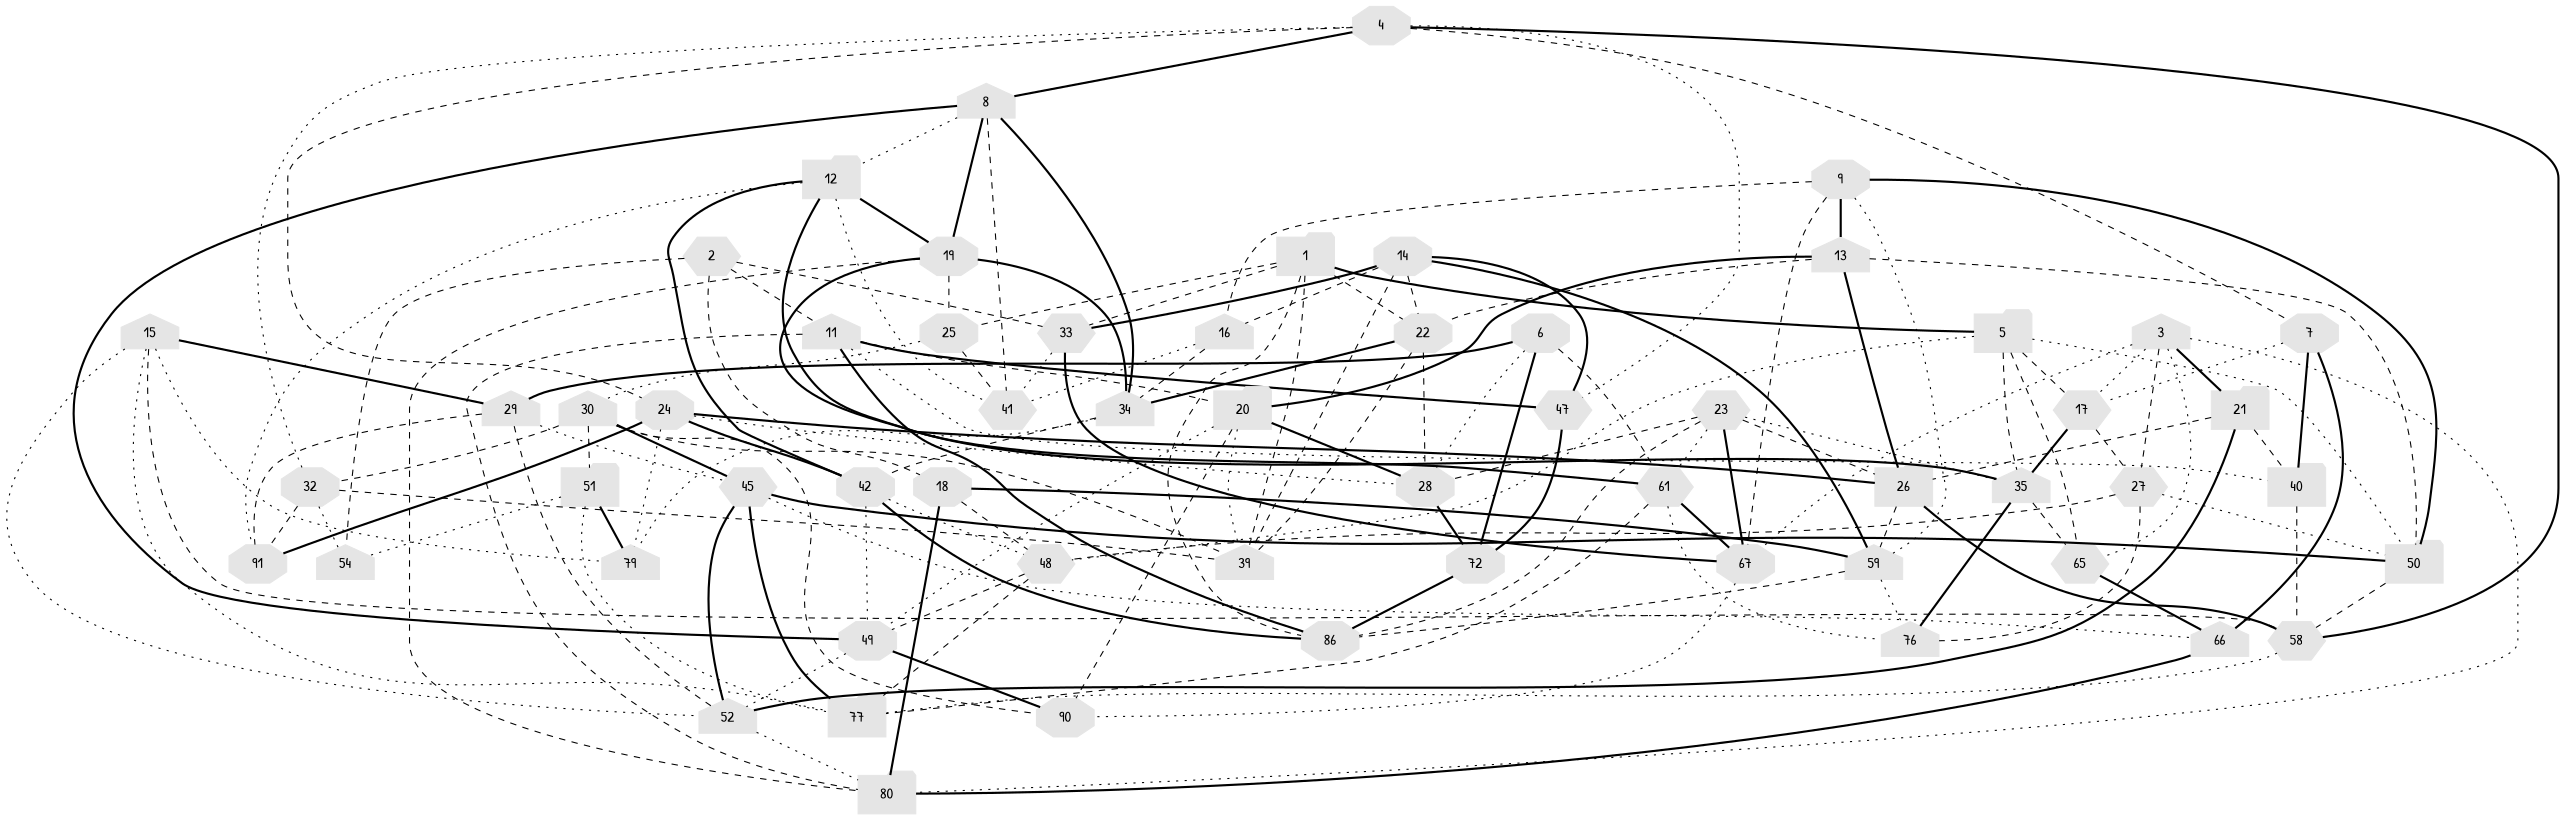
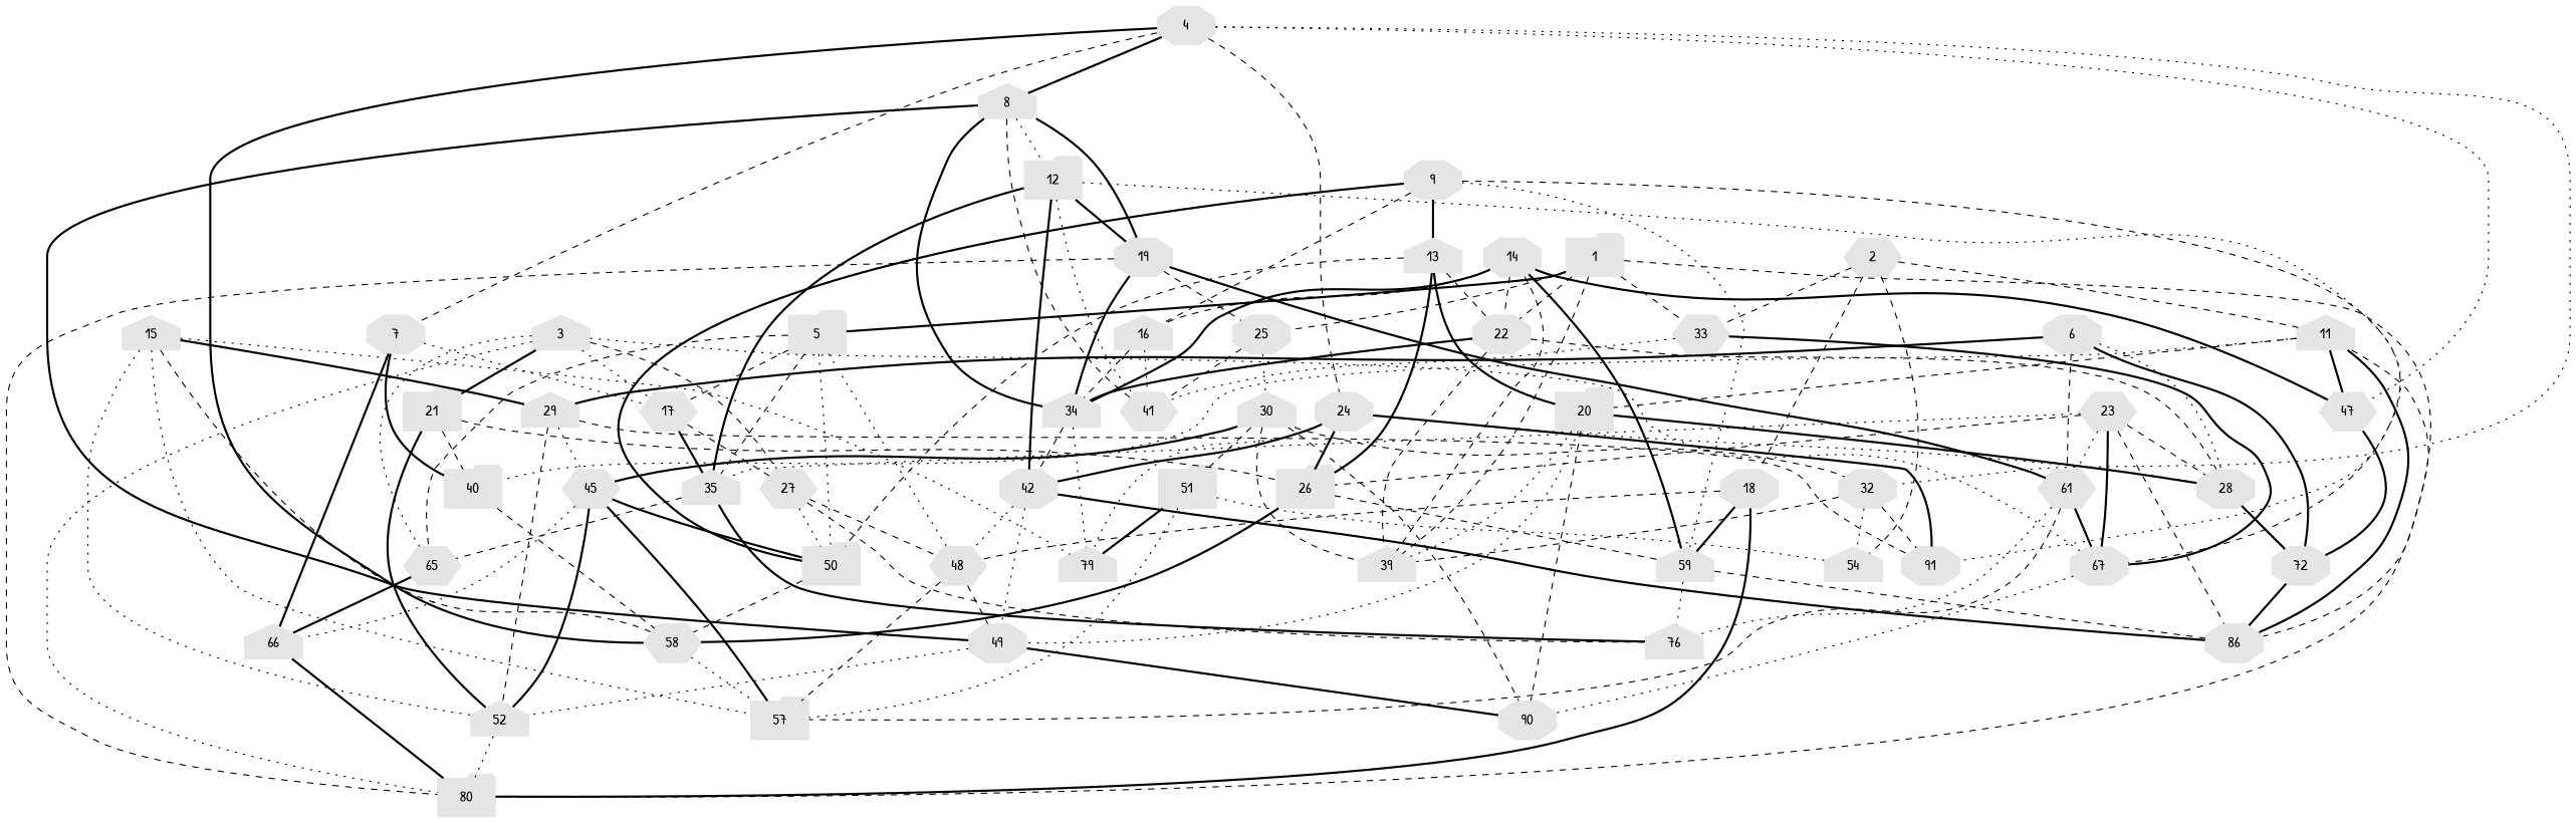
  graph {
    fontname="Patrick Hand"
    node [color=gray90 fontname="Patrick Hand" shape=octagon style=filled]
    edge [fontname="Patrick Hand" style=dashed]
    1 [shape=folder super="+31"]
    5 [shape=folder super="+87"]
    22 [super="+89"]
    25
    33 [shape=hexagon super="+74"]
    39 [shape=house super="+69"]
    86 [super="+98"]
    17 [shape=hexagon super="+44"]
    65 [shape=hexagon]
    35 [shape=house super="+83"]
    48 [shape=hexagon super="+53"]
    50 [shape=folder super="+60"]
    28 [super="+55"]
    34 [shape=house super="+56"]
    41 [shape=hexagon super="+46"]
    30 [shape=house super="+43"]
    67 [super="+78"]
    11 [shape=house super="+82"]
    80 [shape=folder super="+84"]
    47 [shape=hexagon]
    40 [shape=folder]
    20 [shape=folder super="+96"]
    2 [shape=hexagon]
    18
    54 [shape=house]
    59 [shape=house super="+92"]
    3 [shape=house super="+57"]
    21 [shape=folder]
    27 [shape=hexagon super="+93"]
    26 [shape=folder super="+75"]
    52 [shape=house super="+73"]
    76 [shape=house]
    66 [shape=house]
    90
    4 [super="+10"]
    7
    8 [shape=house super="+99"]
    24 [super="+100"]
    32 [super="+88"]
    58 [shape=hexagon super="+97"]
    12 [shape=folder super="+64"]
    19 [super="+85"]
    49 [super="+81"]
    42 [super="+71"]
    91
    79 [shape=house]
    72
-   77 [shape=folder super="+94"]
+   77 [shape=folder super="+94" label=57]
    6
    29 [shape=house super="+36"]
    61 [shape=hexagon super="+70"]
    45 [shape=hexagon super="+63"]
    9 [super="+68"]
    13 [shape=house super="+62"]
    16 [shape=house]
    14 [super="+95"]
    15 [shape=house super="+38"]
    23 [shape=hexagon super="+37"]
    51 [shape=folder]
    1 -- 5 [style=bold]
    1 -- 22
    1 -- 25
    1 -- 33
    1 -- 39
    1 -- 86
    5 -- 17
    5 -- 65
    5 -- 35
    5 -- 48 [style=dotted]
    5 -- 50 [style=dotted]
    22 -- 39
    22 -- 28
    22 -- 34 [style=bold]
    25 -- 41
    25 -- 30 [style=dotted]
    33 -- 41 [style=dotted weight=2]
    33 -- 67 [style=bold]
    17 -- 35 [style=bold]
    17 -- 27 [weight=2]
    65 -- 66 [style=bold]
    35 -- 65
    35 -- 76 [style=bold]
    48 -- 49
    48 -- 77
    50 -- 58
    28 -- 72 [style=bold]
    34 -- 42
    34 -- 79 [style=dotted]
    30 -- 39
    30 -- 90
    30 -- 32
    30 -- 45 [style=bold]
    30 -- 51
    67 -- 90 [style=dotted]
    11 -- 86 [style=bold]
    11 -- 80
    11 -- 47 [style=bold]
    11 -- 40 [style=dotted]
    11 -- 20
    47 -- 72 [style=bold]
    40 -- 58
    20 -- 39 [style=dotted]
    20 -- 28 [style=bold]
    20 -- 90
    20 -- 49 [style=dotted]
    2 -- 33
    2 -- 11
    2 -- 18
    2 -- 54
    18 -- 48
    18 -- 80 [style=bold]
    18 -- 59 [style=bold]
    59 -- 86
    59 -- 76 [style=dotted]
    3 -- 17 [style=dotted]
    3 -- 65 [style=dotted]
    3 -- 67 [style=dotted]
    3 -- 80 [style=dotted]
    3 -- 21 [style=bold]
    3 -- 27
    21 -- 40
    21 -- 26
    21 -- 52 [style=bold]
    27 -- 48
    27 -- 50 [style=dotted]
    27 -- 76
    26 -- 59
    26 -- 58 [style=bold]
    52 -- 80 [style=dotted]
    66 -- 80 [style=bold]
    4 -- 47 [style=dotted]
    4 -- 7
    4 -- 8 [style=bold]
    4 -- 24
    4 -- 32 [style=dotted]
    4 -- 58 [style=bold]
    7 -- 17 [style=dotted]
    7 -- 40 [style=bold]
    7 -- 66 [style=bold]
    8 -- 34 [style=bold]
    8 -- 41
    8 -- 12 [style=dotted]
    8 -- 19 [style=bold]
    8 -- 49 [style=bold]
    24 -- 28 [style=dotted]
    24 -- 26 [style=bold]
    24 -- 42 [style=bold]
    24 -- 91 [style=bold]
    24 -- 79 [style=dotted]
    32 -- 39
    32 -- 54 [style=dotted weight=2]
    32 -- 91
    58 -- 77 [style=dotted]
    12 -- 35 [style=bold]
    12 -- 41 [style=dotted]
    12 -- 19 [style=bold]
    12 -- 42 [style=bold]
    12 -- 91 [style=dotted]
    19 -- 25
    19 -- 34 [style=bold]
    19 -- 80
    19 -- 61 [style=bold]
    49 -- 52 [style=dotted]
    49 -- 90 [style=bold]
    42 -- 86 [style=bold]
    42 -- 48 [style=dotted]
    42 -- 49 [style=dotted]
    72 -- 86 [style=bold]
    6 -- 28 [style=dotted]
    6 -- 72 [style=bold]
    6 -- 29 [style=bold]
    6 -- 61
    29 -- 52
    29 -- 91
    29 -- 45 [style=dotted]
    61 -- 67 [style=bold]
    61 -- 76 [style=dotted]
    61 -- 77
    45 -- 50 [style=bold]
    45 -- 52 [style=bold]
    45 -- 66 [style=dotted]
    45 -- 77 [style=bold]
    9 -- 50 [style=bold]
    9 -- 67
    9 -- 59 [style=dotted]
    9 -- 13 [style=bold weight=2]
    9 -- 16
    13 -- 22
    13 -- 50
    13 -- 20 [style=bold]
    13 -- 26 [style=bold]
    16 -- 34
    16 -- 41 [style=dotted]
    14 -- 22
-   14 -- 33 [style=bold]
+   14 -- 34 [style=bold]
    14 -- 39
    14 -- 47 [style=bold]
    14 -- 59 [style=bold]
    14 -- 16
    15 -- 52 [style=dotted]
    15 -- 58
    15 -- 79 [style=dotted]
    15 -- 77 [style=dotted]
    15 -- 29 [style=bold weight=2]
    23 -- 86
    23 -- 35 [style=dotted]
    23 -- 28
    23 -- 67 [style=bold]
    23 -- 26
    23 -- 61 [style=dotted]
    51 -- 54 [style=dotted]
    51 -- 79 [style=bold]
    51 -- 77 [style=dotted]
  }
